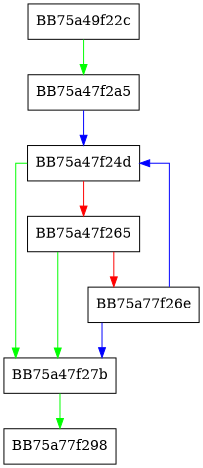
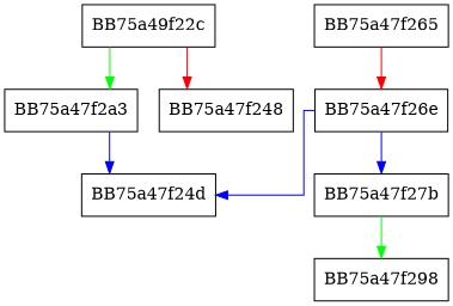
  digraph {
    splines=ortho
    node [shape=box]
    edge [color=green]
    n1 [label=BB75a49f22c]
-   BB75a47f2a3 [label=BB75a47f2a5]
+   BB75a47f2a3
+   BB75a47f248
    BB75a47f24d
    BB75a47f27b
    BB75a47f265
-   BB75a47f298 [label=BB75a77f298]
-   BB75a47f26e [label=BB75a77f26e]
+   BB75a47f298
+   BB75a47f26e
    n1 -> BB75a47f2a3
+   n1 -> BB75a47f248 [color=red]
    BB75a47f2a3 -> BB75a47f24d [color=blue]
-   BB75a47f24d -> BB75a47f27b
-   BB75a47f24d -> BB75a47f265 [color=red]
    BB75a47f27b -> BB75a47f298
-   BB75a47f265 -> BB75a47f27b
    BB75a47f265 -> BB75a47f26e [color=red]
    BB75a47f26e -> BB75a47f24d [color=blue]
    BB75a47f26e -> BB75a47f27b [color=blue]
  }
